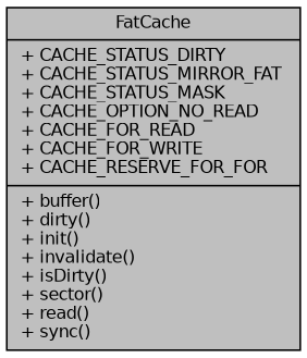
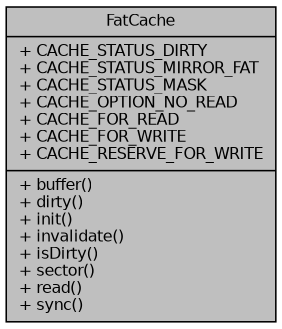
  digraph {
-   n1 [color=black fillcolor=grey75 fontcolor=black fontname=Helvetica fontsize=10 height=0.2 label="{FatCache\n|+ CACHE_STATUS_DIRTY\l+ CACHE_STATUS_MIRROR_FAT\l+ CACHE_STATUS_MASK\l+ CACHE_OPTION_NO_READ\l+ CACHE_FOR_READ\l+ CACHE_FOR_WRITE\l+ CACHE_RESERVE_FOR_FOR\l|+ buffer()\l+ dirty()\l+ init()\l+ invalidate()\l+ isDirty()\l+ sector()\l+ read()\l+ sync()\l}" shape=record style=filled width=0.4]
+   n1 [color=black fillcolor=grey75 fontcolor=black fontname=Helvetica fontsize=10 height=0.2 label="{FatCache\n|+ CACHE_STATUS_DIRTY\l+ CACHE_STATUS_MIRROR_FAT\l+ CACHE_STATUS_MASK\l+ CACHE_OPTION_NO_READ\l+ CACHE_FOR_READ\l+ CACHE_FOR_WRITE\l+ CACHE_RESERVE_FOR_WRITE\l|+ buffer()\l+ dirty()\l+ init()\l+ invalidate()\l+ isDirty()\l+ sector()\l+ read()\l+ sync()\l}" shape=record style=filled width=0.4]
  }
